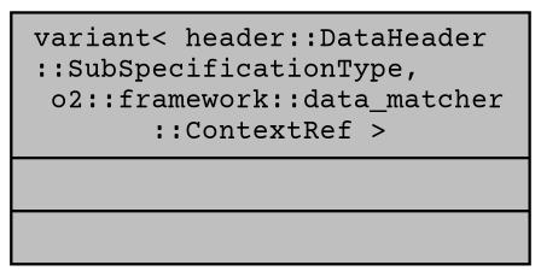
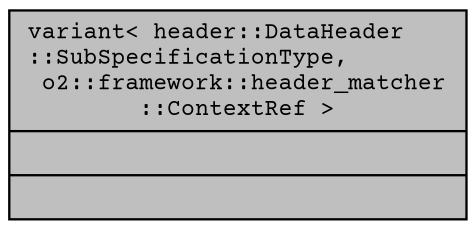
  digraph {
    fontname="Courier Prime"
-   n1 [color=black fillcolor=grey75 fontcolor=black fontname="Courier Prime" fontsize=10 height=0.2 label="{variant\< header::DataHeader\l::SubSpecificationType,\l o2::framework::data_matcher\l::ContextRef \>\n||}" shape=record style=filled width=0.4]
+   n1 [color=black fillcolor=grey75 fontcolor=black fontname="Courier Prime" fontsize=10 height=0.2 label="{variant\< header::DataHeader\l::SubSpecificationType,\l o2::framework::header_matcher\l::ContextRef \>\n||}" shape=record style=filled width=0.4]
  }
